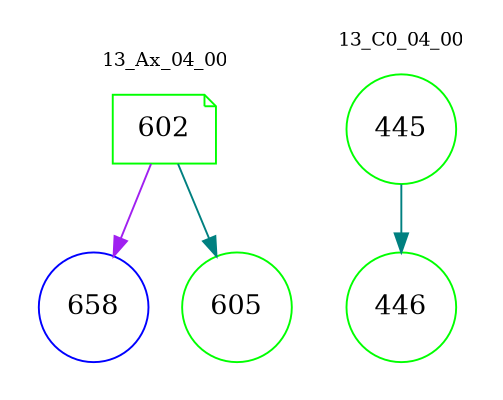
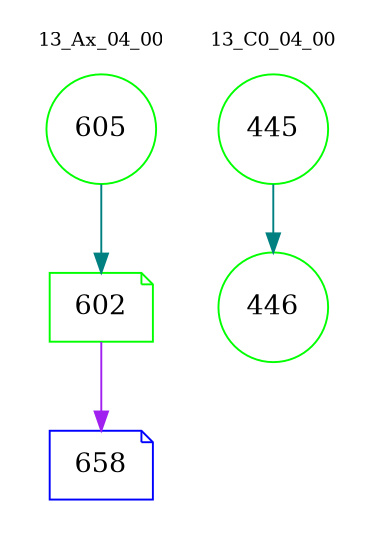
  digraph {
    node [color=green shape=circle]
    edge [arrowhead=normal color=teal]
    n1 [label=602 shape=note]
-   n2 [color=blue label=658]
+   n2 [color=blue label=658 shape=note]
    n3 [label=605]
    n4 [label=445]
    n5 [label=446]
    subgraph cluster_1 {
      color=white
      fontsize=10
      label="13_Ax_04_00"
      n1
      n2
      n3
    }
    subgraph cluster_2 {
      color=white
      fontsize=10
      label="13_C0_04_00"
      n4
      n5
    }
    n1 -> n2 [color=purple]
-   n1 -> n3
+   n3 -> n1
    n4 -> n5
  }
